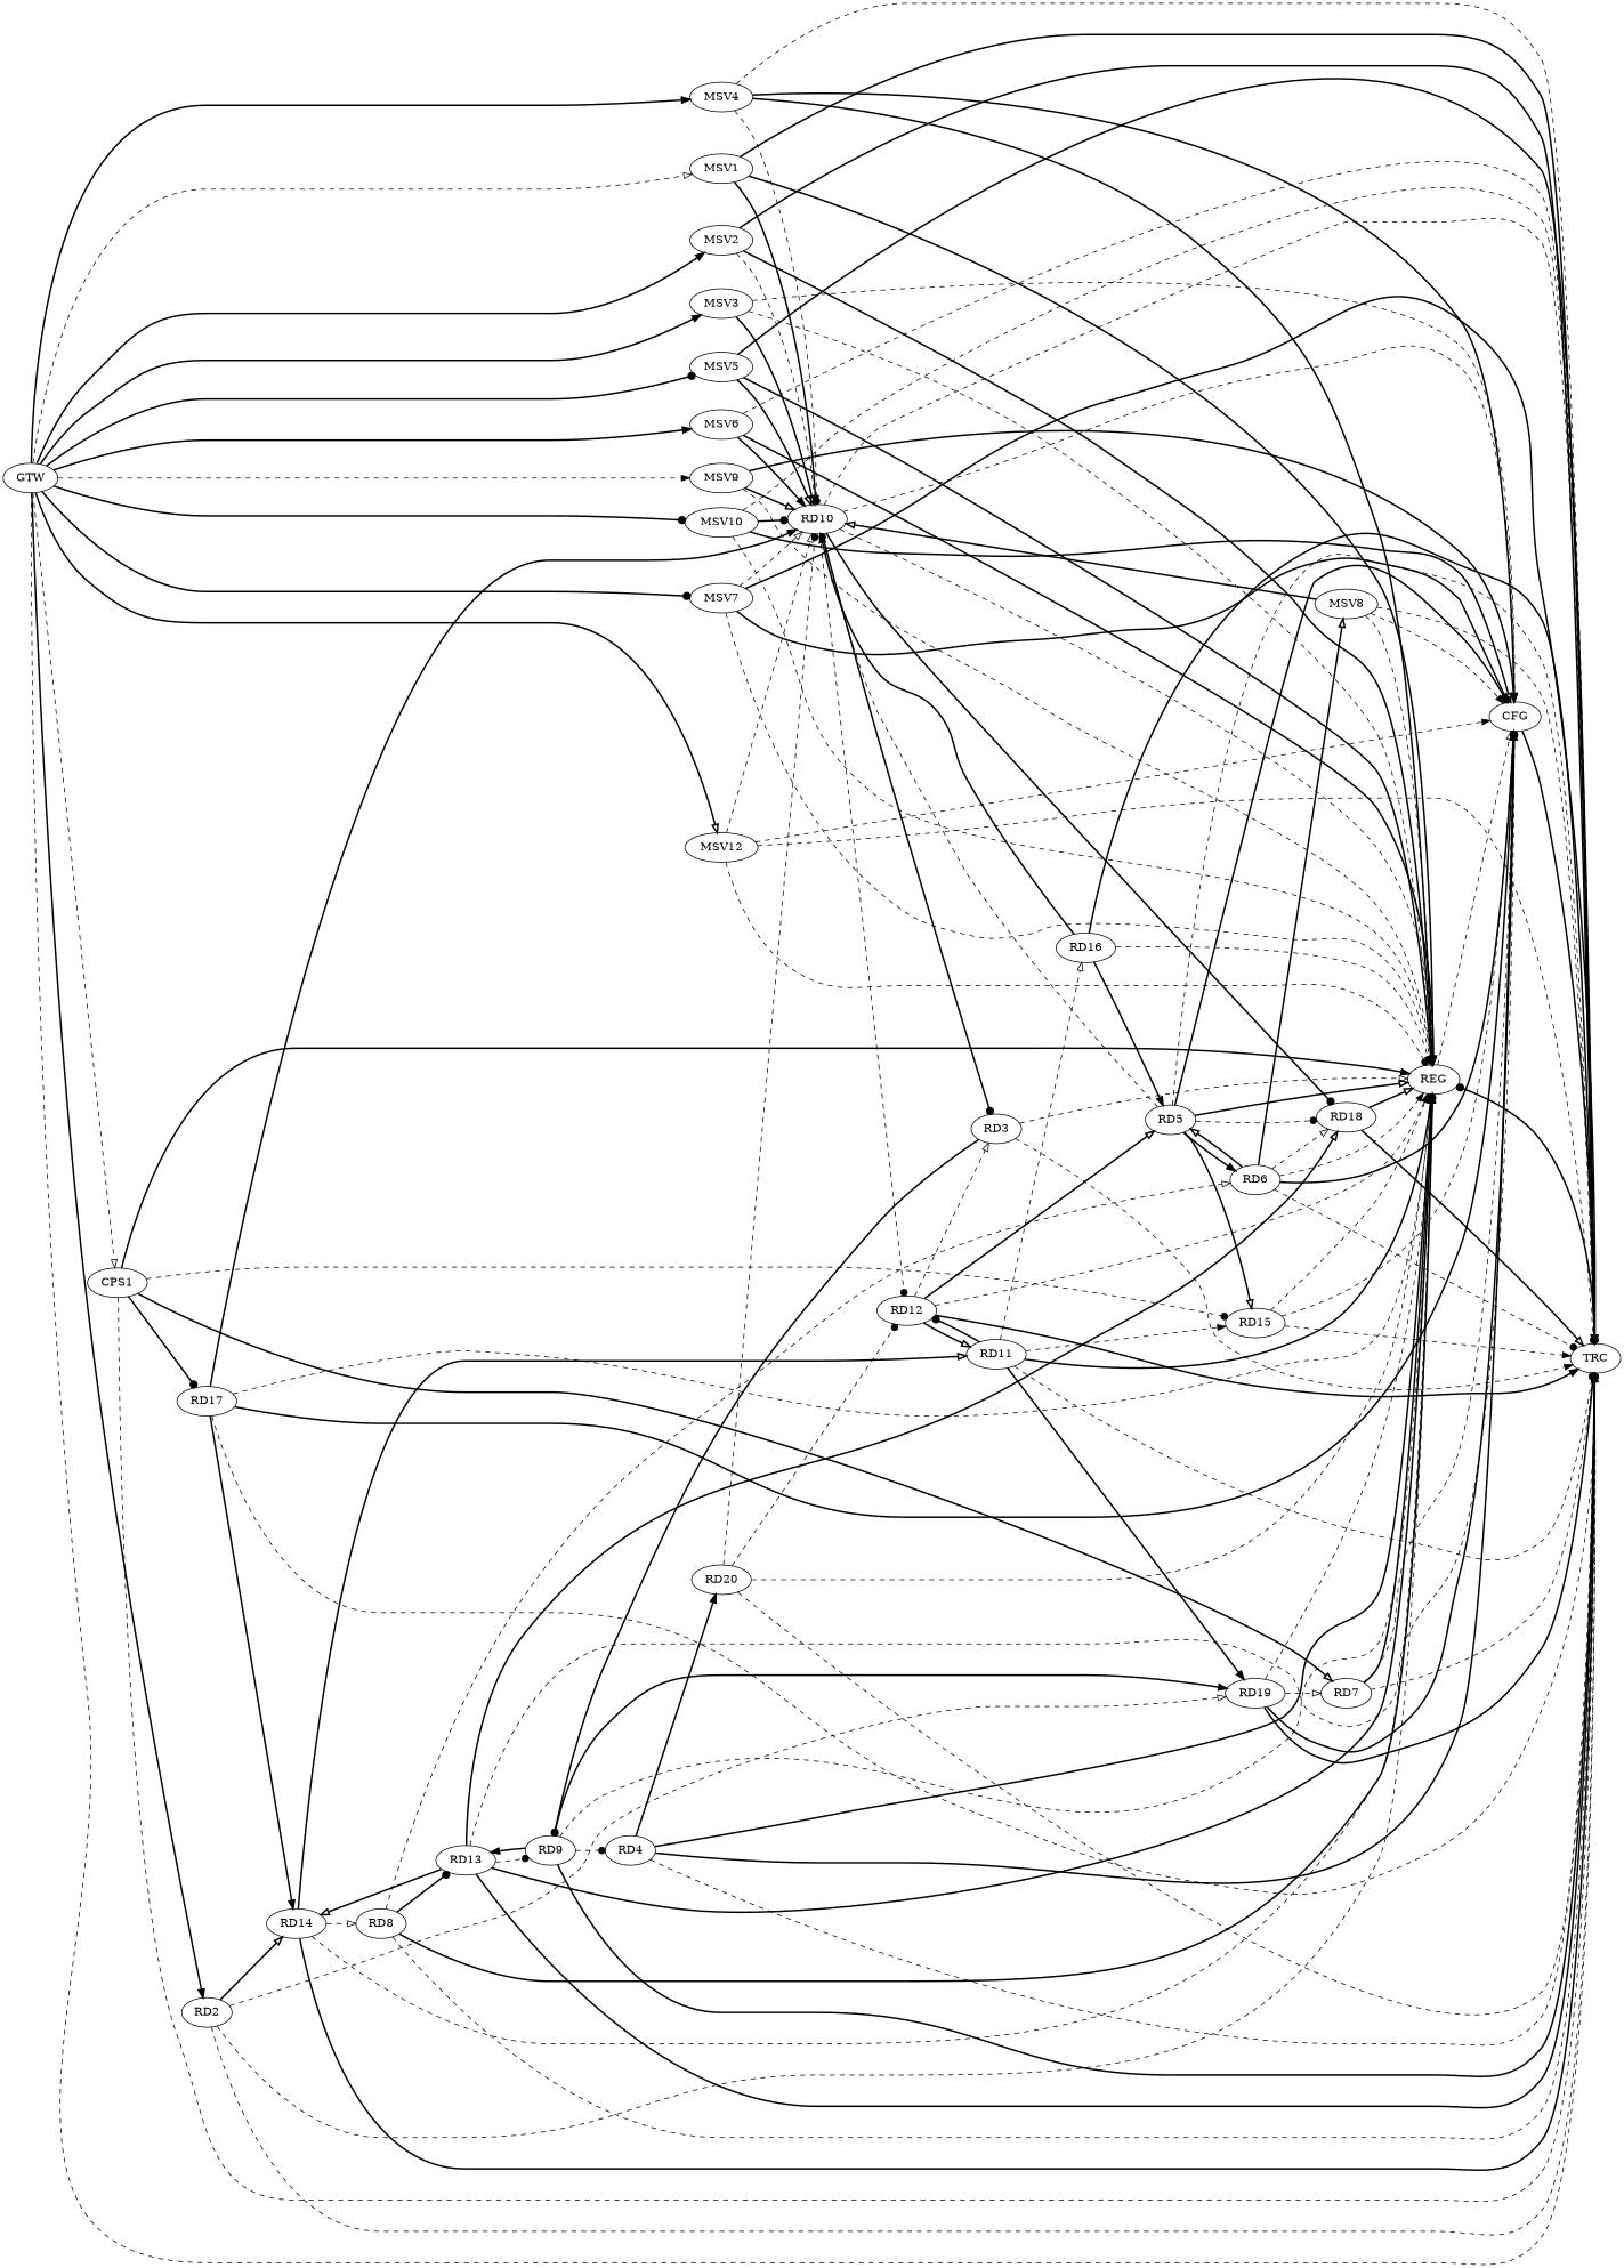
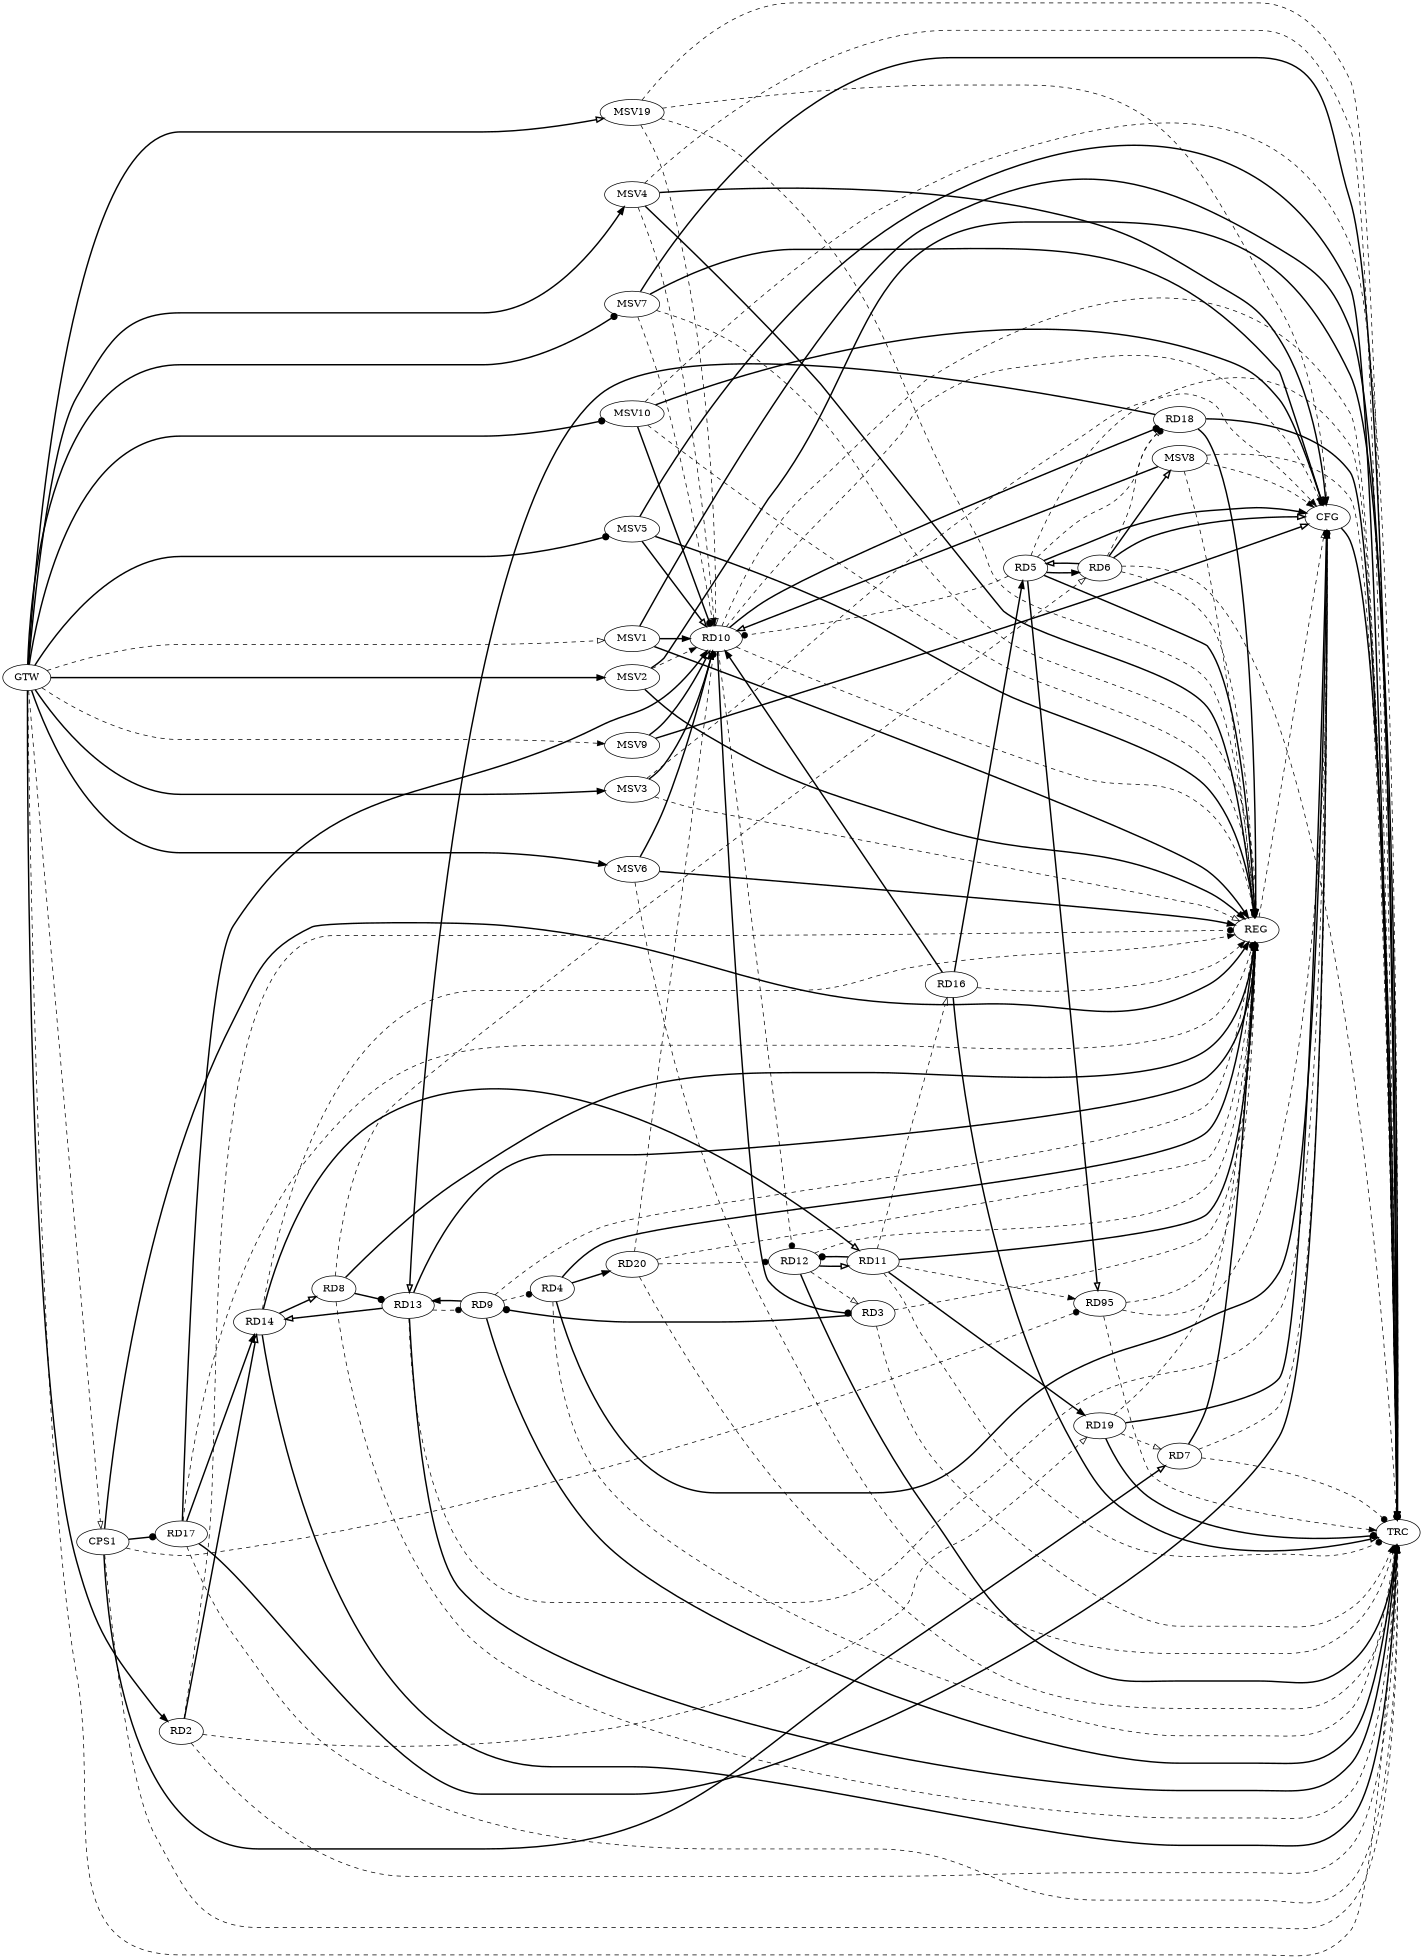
  strict digraph {
    rankdir=LR
    edge [arrowhead=normal style=bold]
    n1 [label=REG]
    n2 [label=CFG]
    n3 [label=TRC]
    n4 [label=RD2]
    n5 [label=RD14]
    n6 [label=RD19]
    n7 [label=RD8]
    n8 [label=RD11]
    n9 [label=RD7]
    n10 [label=RD3]
    n11 [label=RD9]
    n12 [label=RD4]
    n13 [label=RD13]
    n14 [label=RD20]
    n15 [label=RD10]
    n16 [label=RD12]
    n17 [label=RD5]
    n18 [label=RD6]
-   n19 [label=RD15]
+   n19 [label=RD95]
    n20 [label=RD18]
    n21 [label=MSV8]
    n22 [label=RD16]
    n23 [label=RD17]
    n24 [label=CPS1]
    n25 [label=GTW]
    n26 [label=MSV1]
    n27 [label=MSV2]
    n28 [label=MSV3]
    n29 [label=MSV4]
    n30 [label=MSV5]
    n31 [label=MSV6]
    n32 [label=MSV7]
    n33 [label=MSV9]
    n34 [label=MSV10]
-   n35 [label=MSV12]
+   n35 [label=MSV19]
    n1 -> n2 [arrowhead=onormal style=dashed]
    n2 -> n3 [arrowhead=dot]
-   n3 -> n1 [arrowhead=dot]
    n4 -> n1 [arrowhead=dot style=dashed]
    n4 -> n3 [style=dashed]
    n4 -> n5 [arrowhead=onormal]
    n4 -> n6 [arrowhead=onormal style=dashed]
    n5 -> n1 [style=dashed]
    n5 -> n3
-   n5 -> n7 [arrowhead=onormal style=dashed]
+   n5 -> n7 [arrowhead=onormal]
    n5 -> n8 [arrowhead=onormal]
    n6 -> n1 [arrowhead=onormal style=dashed]
    n6 -> n2 [arrowhead=dot]
    n6 -> n3 [arrowhead=dot]
    n6 -> n9 [arrowhead=onormal style=dashed]
    n7 -> n1
    n7 -> n3 [arrowhead=dot style=dashed]
    n7 -> n13 [arrowhead=dot]
    n7 -> n18 [arrowhead=onormal style=dashed]
    n8 -> n1 [arrowhead=dot]
    n8 -> n3 [arrowhead=dot style=dashed]
    n8 -> n6
    n8 -> n16 [arrowhead=dot]
    n8 -> n19 [style=dashed]
    n8 -> n22 [arrowhead=onormal style=dashed]
    n9 -> n1
    n9 -> n2 [arrowhead=dot style=dashed]
    n9 -> n3 [arrowhead=dot style=dashed]
    n10 -> n1 [arrowhead=onormal style=dashed]
    n10 -> n3 [style=dashed]
    n10 -> n11 [arrowhead=dot]
    n11 -> n1 [arrowhead=dot style=dashed]
    n11 -> n3 [arrowhead=dot]
-   n11 -> n6
    n11 -> n12 [arrowhead=dot style=dashed]
    n11 -> n13
    n12 -> n1 [arrowhead=dot]
    n12 -> n2 [arrowhead=dot]
    n12 -> n3 [style=dashed]
    n12 -> n14
    n13 -> n1
    n13 -> n2 [style=dashed]
    n13 -> n3 [arrowhead=dot]
    n13 -> n5 [arrowhead=onormal]
    n13 -> n11 [arrowhead=dot style=dashed]
    n14 -> n1 [arrowhead=onormal style=dashed]
    n14 -> n3 [arrowhead=onormal style=dashed]
    n14 -> n15 [arrowhead=dot style=dashed]
    n14 -> n16 [arrowhead=dot style=dashed]
    n15 -> n1 [style=dashed]
    n15 -> n2 [style=dashed]
    n15 -> n3 [style=dashed]
    n15 -> n10 [arrowhead=dot]
    n15 -> n16 [arrowhead=dot style=dashed]
    n15 -> n20 [arrowhead=dot]
    n16 -> n1 [style=dashed]
    n16 -> n3
    n16 -> n8 [arrowhead=onormal]
    n16 -> n10 [arrowhead=onormal style=dashed]
-   n16 -> n17 [arrowhead=onormal]
    n17 -> n1 [arrowhead=onormal]
    n17 -> n2
    n17 -> n3 [style=dashed]
    n17 -> n15 [arrowhead=dot style=dashed]
    n17 -> n18
    n17 -> n19 [arrowhead=onormal]
    n17 -> n20 [arrowhead=dot style=dashed]
    n18 -> n1 [style=dashed]
    n18 -> n2 [arrowhead=onormal]
    n18 -> n3 [arrowhead=dot style=dashed]
    n18 -> n17 [arrowhead=onormal]
    n18 -> n20 [arrowhead=onormal style=dashed]
    n18 -> n21 [arrowhead=onormal]
    n19 -> n1 [arrowhead=onormal style=dashed]
    n19 -> n2 [style=dashed]
    n19 -> n3 [style=dashed]
    n20 -> n1 [arrowhead=onormal]
    n20 -> n3 [arrowhead=onormal]
-   n13 -> n20 [arrowhead=onormal]
+   n20 -> n13 [arrowhead=onormal]
    n21 -> n1 [arrowhead=onormal style=dashed]
    n21 -> n2 [style=dashed]
    n21 -> n3 [style=dashed]
    n21 -> n15 [arrowhead=onormal]
    n22 -> n1 [style=dashed]
    n22 -> n3 [arrowhead=onormal]
    n22 -> n15
    n22 -> n17
    n23 -> n1 [arrowhead=dot style=dashed]
    n23 -> n2
    n23 -> n3 [arrowhead=onormal style=dashed]
    n23 -> n5
    n23 -> n15
    n24 -> n1
    n24 -> n3 [style=dashed]
    n24 -> n9 [arrowhead=onormal]
    n24 -> n19 [arrowhead=dot style=dashed]
    n24 -> n23 [arrowhead=dot]
    n25 -> n3 [arrowhead=dot style=dashed]
    n25 -> n4
    n25 -> n24 [arrowhead=onormal style=dashed]
    n25 -> n26 [arrowhead=onormal style=dashed]
    n25 -> n27
    n25 -> n28
    n25 -> n29
    n25 -> n30 [arrowhead=dot]
    n25 -> n31
    n25 -> n32 [arrowhead=dot]
    n25 -> n33 [style=dashed]
    n25 -> n34 [arrowhead=dot]
    n25 -> n35 [arrowhead=onormal]
    n26 -> n1
    n26 -> n3
    n26 -> n15
    n27 -> n1
    n27 -> n3 [arrowhead=dot]
    n27 -> n15 [style=dashed]
    n28 -> n1 [arrowhead=onormal style=dashed]
    n28 -> n2 [style=dashed]
    n28 -> n15 [arrowhead=onormal]
    n29 -> n1
    n29 -> n2
    n29 -> n3 [style=dashed]
-   n29 -> n15 [arrowhead=dot style=dashed]
+   n29 -> n15 [style=dashed]
    n30 -> n1 [arrowhead=onormal]
    n30 -> n3
    n30 -> n15 [arrowhead=onormal]
    n31 -> n1
    n31 -> n3 [style=dashed]
    n31 -> n15
    n32 -> n1 [arrowhead=onormal style=dashed]
    n32 -> n2 [arrowhead=dot]
    n32 -> n3 [arrowhead=onormal]
    n32 -> n15 [arrowhead=onormal style=dashed]
-   n33 -> n1 [style=dashed]
    n33 -> n2 [arrowhead=onormal]
    n33 -> n15 [arrowhead=onormal]
    n34 -> n1 [style=dashed]
    n34 -> n2 [arrowhead=onormal]
    n34 -> n3 [arrowhead=onormal style=dashed]
    n34 -> n15 [arrowhead=dot]
    n35 -> n1 [arrowhead=dot style=dashed]
    n35 -> n2 [style=dashed]
    n35 -> n3 [arrowhead=dot style=dashed]
    n35 -> n15 [arrowhead=onormal style=dashed]
  }
